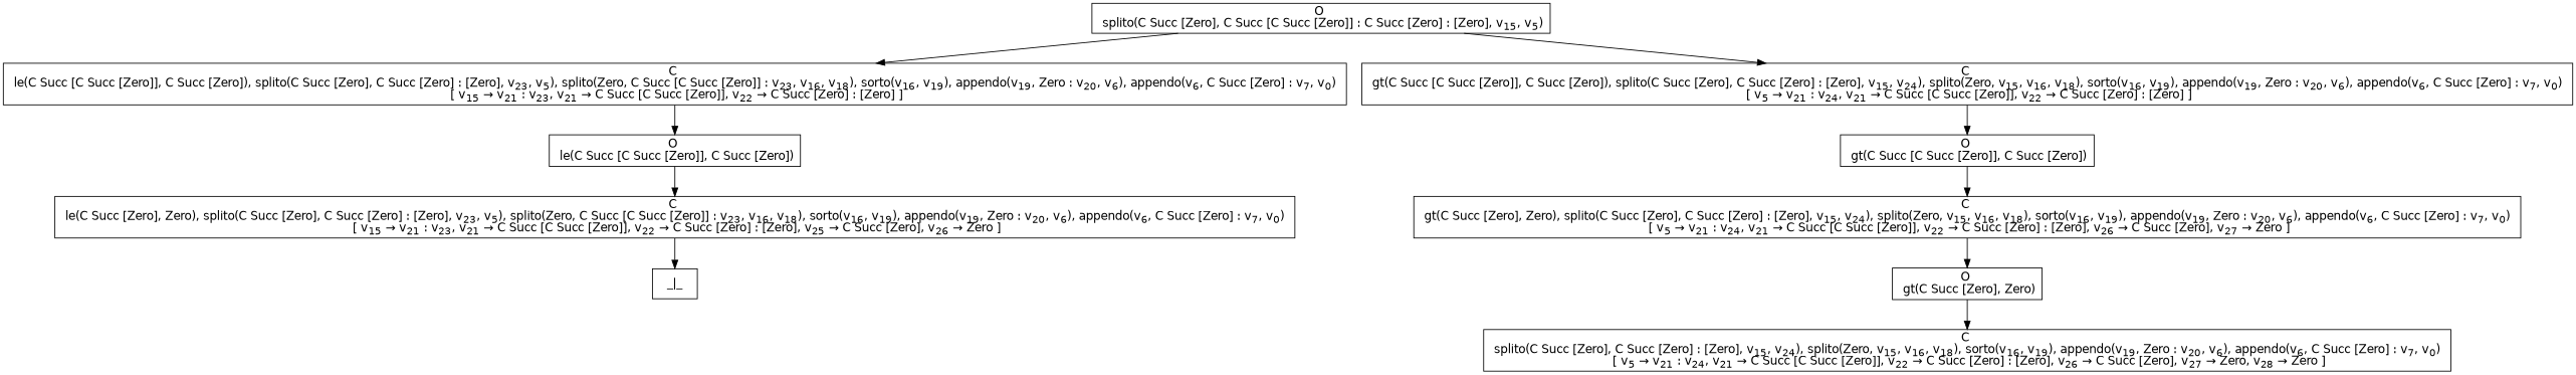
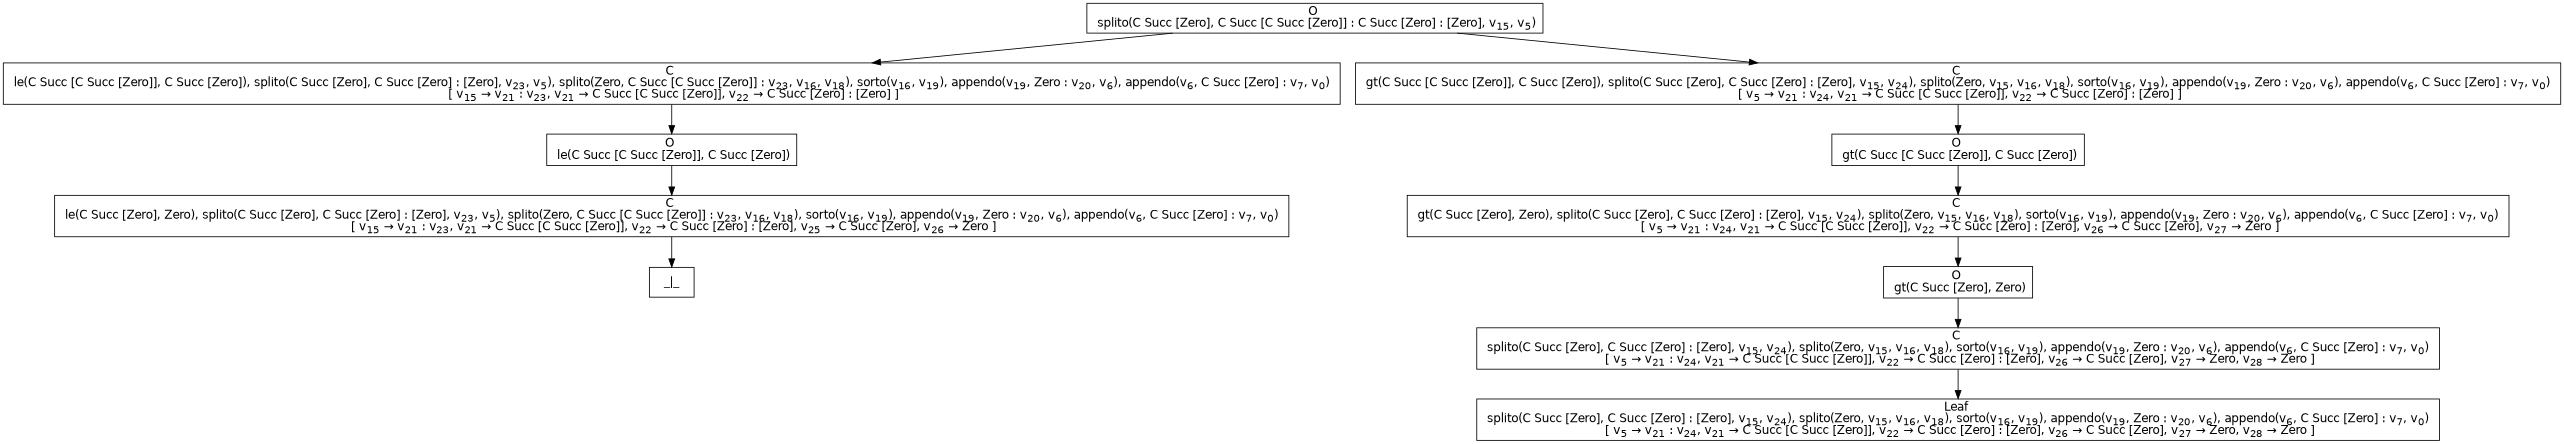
  digraph {
    rankdir=TB
    fontname="DejaVu Sans"
    node [fillcolor=white shape=box style=filled fontname="DejaVu Sans"]
    edge [fontname="DejaVu Sans"]
    n1 [label=<O <BR/> splito(C Succ [Zero], C Succ [C Succ [Zero]] : C Succ [Zero] : [Zero], v<SUB>15</SUB>, v<SUB>5</SUB>)>]
    n2 [label=<C <BR/> le(C Succ [C Succ [Zero]], C Succ [Zero]), splito(C Succ [Zero], C Succ [Zero] : [Zero], v<SUB>23</SUB>, v<SUB>5</SUB>), splito(Zero, C Succ [C Succ [Zero]] : v<SUB>23</SUB>, v<SUB>16</SUB>, v<SUB>18</SUB>), sorto(v<SUB>16</SUB>, v<SUB>19</SUB>), appendo(v<SUB>19</SUB>, Zero : v<SUB>20</SUB>, v<SUB>6</SUB>), appendo(v<SUB>6</SUB>, C Succ [Zero] : v<SUB>7</SUB>, v<SUB>0</SUB>) <BR/>  [ v<SUB>15</SUB> &rarr; v<SUB>21</SUB> : v<SUB>23</SUB>, v<SUB>21</SUB> &rarr; C Succ [C Succ [Zero]], v<SUB>22</SUB> &rarr; C Succ [Zero] : [Zero] ] >]
    n3 [label=<C <BR/> gt(C Succ [C Succ [Zero]], C Succ [Zero]), splito(C Succ [Zero], C Succ [Zero] : [Zero], v<SUB>15</SUB>, v<SUB>24</SUB>), splito(Zero, v<SUB>15</SUB>, v<SUB>16</SUB>, v<SUB>18</SUB>), sorto(v<SUB>16</SUB>, v<SUB>19</SUB>), appendo(v<SUB>19</SUB>, Zero : v<SUB>20</SUB>, v<SUB>6</SUB>), appendo(v<SUB>6</SUB>, C Succ [Zero] : v<SUB>7</SUB>, v<SUB>0</SUB>) <BR/>  [ v<SUB>5</SUB> &rarr; v<SUB>21</SUB> : v<SUB>24</SUB>, v<SUB>21</SUB> &rarr; C Succ [C Succ [Zero]], v<SUB>22</SUB> &rarr; C Succ [Zero] : [Zero] ] >]
    n4 [label=<O <BR/> le(C Succ [C Succ [Zero]], C Succ [Zero])>]
    n5 [label=<O <BR/> gt(C Succ [C Succ [Zero]], C Succ [Zero])>]
    n6 [label=<C <BR/> le(C Succ [Zero], Zero), splito(C Succ [Zero], C Succ [Zero] : [Zero], v<SUB>23</SUB>, v<SUB>5</SUB>), splito(Zero, C Succ [C Succ [Zero]] : v<SUB>23</SUB>, v<SUB>16</SUB>, v<SUB>18</SUB>), sorto(v<SUB>16</SUB>, v<SUB>19</SUB>), appendo(v<SUB>19</SUB>, Zero : v<SUB>20</SUB>, v<SUB>6</SUB>), appendo(v<SUB>6</SUB>, C Succ [Zero] : v<SUB>7</SUB>, v<SUB>0</SUB>) <BR/>  [ v<SUB>15</SUB> &rarr; v<SUB>21</SUB> : v<SUB>23</SUB>, v<SUB>21</SUB> &rarr; C Succ [C Succ [Zero]], v<SUB>22</SUB> &rarr; C Succ [Zero] : [Zero], v<SUB>25</SUB> &rarr; C Succ [Zero], v<SUB>26</SUB> &rarr; Zero ] >]
    n7 [label=<_|_>]
    n8 [label=<C <BR/> gt(C Succ [Zero], Zero), splito(C Succ [Zero], C Succ [Zero] : [Zero], v<SUB>15</SUB>, v<SUB>24</SUB>), splito(Zero, v<SUB>15</SUB>, v<SUB>16</SUB>, v<SUB>18</SUB>), sorto(v<SUB>16</SUB>, v<SUB>19</SUB>), appendo(v<SUB>19</SUB>, Zero : v<SUB>20</SUB>, v<SUB>6</SUB>), appendo(v<SUB>6</SUB>, C Succ [Zero] : v<SUB>7</SUB>, v<SUB>0</SUB>) <BR/>  [ v<SUB>5</SUB> &rarr; v<SUB>21</SUB> : v<SUB>24</SUB>, v<SUB>21</SUB> &rarr; C Succ [C Succ [Zero]], v<SUB>22</SUB> &rarr; C Succ [Zero] : [Zero], v<SUB>26</SUB> &rarr; C Succ [Zero], v<SUB>27</SUB> &rarr; Zero ] >]
    n9 [label=<O <BR/> gt(C Succ [Zero], Zero)>]
    n10 [label=<C <BR/> splito(C Succ [Zero], C Succ [Zero] : [Zero], v<SUB>15</SUB>, v<SUB>24</SUB>), splito(Zero, v<SUB>15</SUB>, v<SUB>16</SUB>, v<SUB>18</SUB>), sorto(v<SUB>16</SUB>, v<SUB>19</SUB>), appendo(v<SUB>19</SUB>, Zero : v<SUB>20</SUB>, v<SUB>6</SUB>), appendo(v<SUB>6</SUB>, C Succ [Zero] : v<SUB>7</SUB>, v<SUB>0</SUB>) <BR/>  [ v<SUB>5</SUB> &rarr; v<SUB>21</SUB> : v<SUB>24</SUB>, v<SUB>21</SUB> &rarr; C Succ [C Succ [Zero]], v<SUB>22</SUB> &rarr; C Succ [Zero] : [Zero], v<SUB>26</SUB> &rarr; C Succ [Zero], v<SUB>27</SUB> &rarr; Zero, v<SUB>28</SUB> &rarr; Zero ] >]
+   n11 [label=<Leaf <BR/> splito(C Succ [Zero], C Succ [Zero] : [Zero], v<SUB>15</SUB>, v<SUB>24</SUB>), splito(Zero, v<SUB>15</SUB>, v<SUB>16</SUB>, v<SUB>18</SUB>), sorto(v<SUB>16</SUB>, v<SUB>19</SUB>), appendo(v<SUB>19</SUB>, Zero : v<SUB>20</SUB>, v<SUB>6</SUB>), appendo(v<SUB>6</SUB>, C Succ [Zero] : v<SUB>7</SUB>, v<SUB>0</SUB>) <BR/>  [ v<SUB>5</SUB> &rarr; v<SUB>21</SUB> : v<SUB>24</SUB>, v<SUB>21</SUB> &rarr; C Succ [C Succ [Zero]], v<SUB>22</SUB> &rarr; C Succ [Zero] : [Zero], v<SUB>26</SUB> &rarr; C Succ [Zero], v<SUB>27</SUB> &rarr; Zero, v<SUB>28</SUB> &rarr; Zero ] >]
    n1 -> n2
    n1 -> n3
    n2 -> n4
    n3 -> n5
    n4 -> n6
    n5 -> n8
    n6 -> n7
    n8 -> n9
    n9 -> n10
+   n10 -> n11
  }
